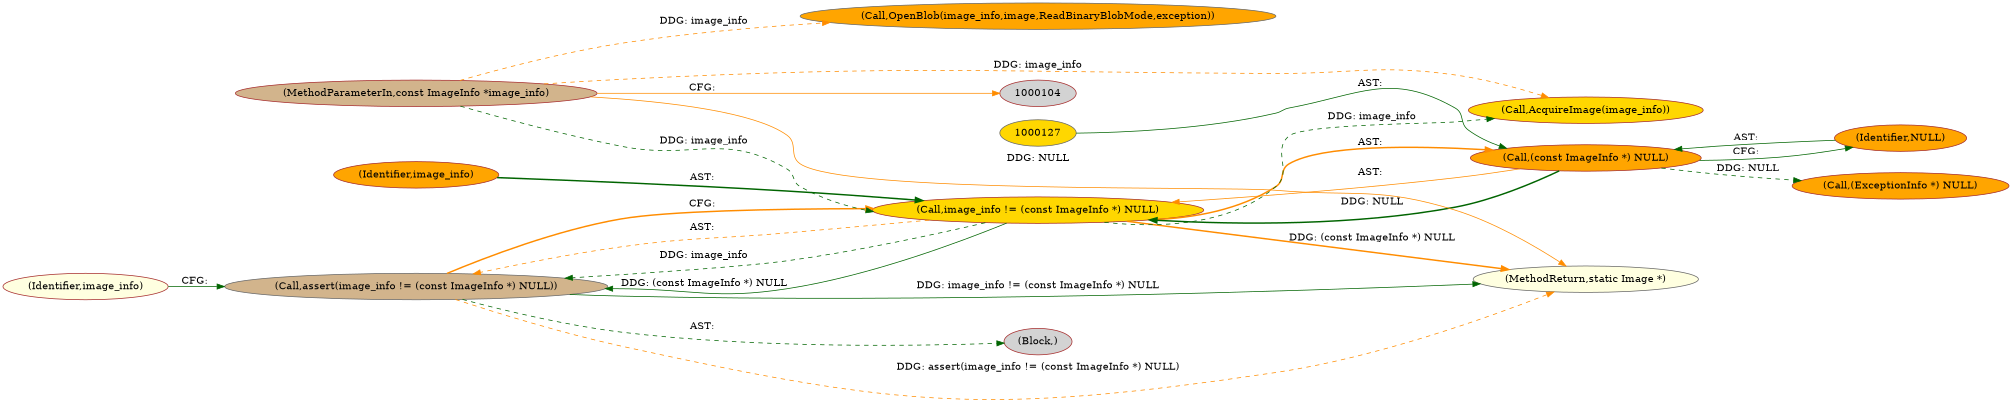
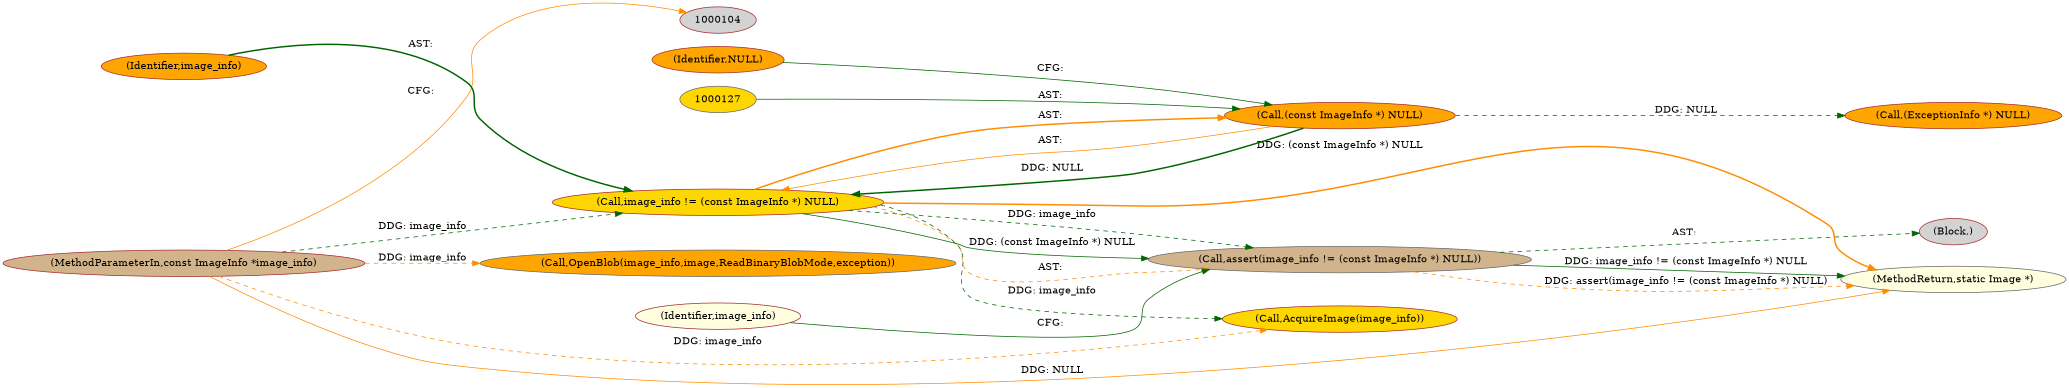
  digraph {
    rankdir=LR
    node [color=brown fillcolor=orange style=filled]
    edge [color=darkgreen style=dashed]
    n1 [color=gray40 fillcolor=tan label="(Call,assert(image_info != (const ImageInfo *) NULL))"]
    n2 [fillcolor=gold label="(Call,image_info != (const ImageInfo *) NULL)"]
    n3 [fillcolor=lightgrey label="(Block,)"]
    n4 [color=gray40 fillcolor=lightyellow label="(MethodReturn,static Image *)"]
    n5 [label="(Call,(const ImageInfo *) NULL)"]
    n6 [fillcolor=gold label="(Call,AcquireImage(image_info))"]
    n7 [label="(Identifier,NULL)"]
    n8 [label="(Call,(ExceptionInfo *) NULL)"]
    n9 [fillcolor=tan label="(MethodParameterIn,const ImageInfo *image_info)"]
    n10 [color=gray40 label="(Call,OpenBlob(image_info,image,ReadBinaryBlobMode,exception))"]
    1000104 [fillcolor=lightgrey]
    n12 [label="(Identifier,image_info)"]
    n13 [fillcolor=lightyellow label="(Identifier,image_info)"]
    1000127 [color=gray40 fillcolor=gold]
-   n1 -> n2 [color=darkorange label="CFG: " style=bold]
    n1 -> n3 [label="AST: "]
    n1 -> n4 [color=darkorange label="DDG: assert(image_info != (const ImageInfo *) NULL)"]
    n1 -> n4 [label="DDG: image_info != (const ImageInfo *) NULL" style=solid]
    n2 -> n1 [color=darkorange label="AST: "]
    n2 -> n1 [label="DDG: image_info"]
    n2 -> n1 [label="DDG: (const ImageInfo *) NULL" style=solid]
    n2 -> n4 [color=darkorange label="DDG: (const ImageInfo *) NULL" style=bold]
    n2 -> n5 [color=darkorange label="AST: " style=bold]
    n2 -> n6 [label="DDG: image_info"]
    n5 -> n2 [color=darkorange label="AST: " style=solid]
    n5 -> n2 [label="DDG: NULL" style=bold]
-   n5 -> n7 [label="CFG: " style=solid]
    n5 -> n8 [label="DDG: NULL"]
-   n7 -> n5 [label="AST: " style=solid]
+   n7 -> n5 [label="CFG: " style=solid]
    n9 -> n2 [label="DDG: image_info"]
    n9 -> n4 [color=darkorange label="DDG: NULL" style=solid]
    n9 -> n6 [color=darkorange label="DDG: image_info"]
    n9 -> n10 [color=darkorange label="DDG: image_info"]
    n9 -> 1000104 [color=darkorange label="CFG: " style=solid]
    n12 -> n2 [label="AST: " style=bold]
    n13 -> n1 [label="CFG: " style=solid]
    1000127 -> n5 [label="AST: " style=solid]
  }
